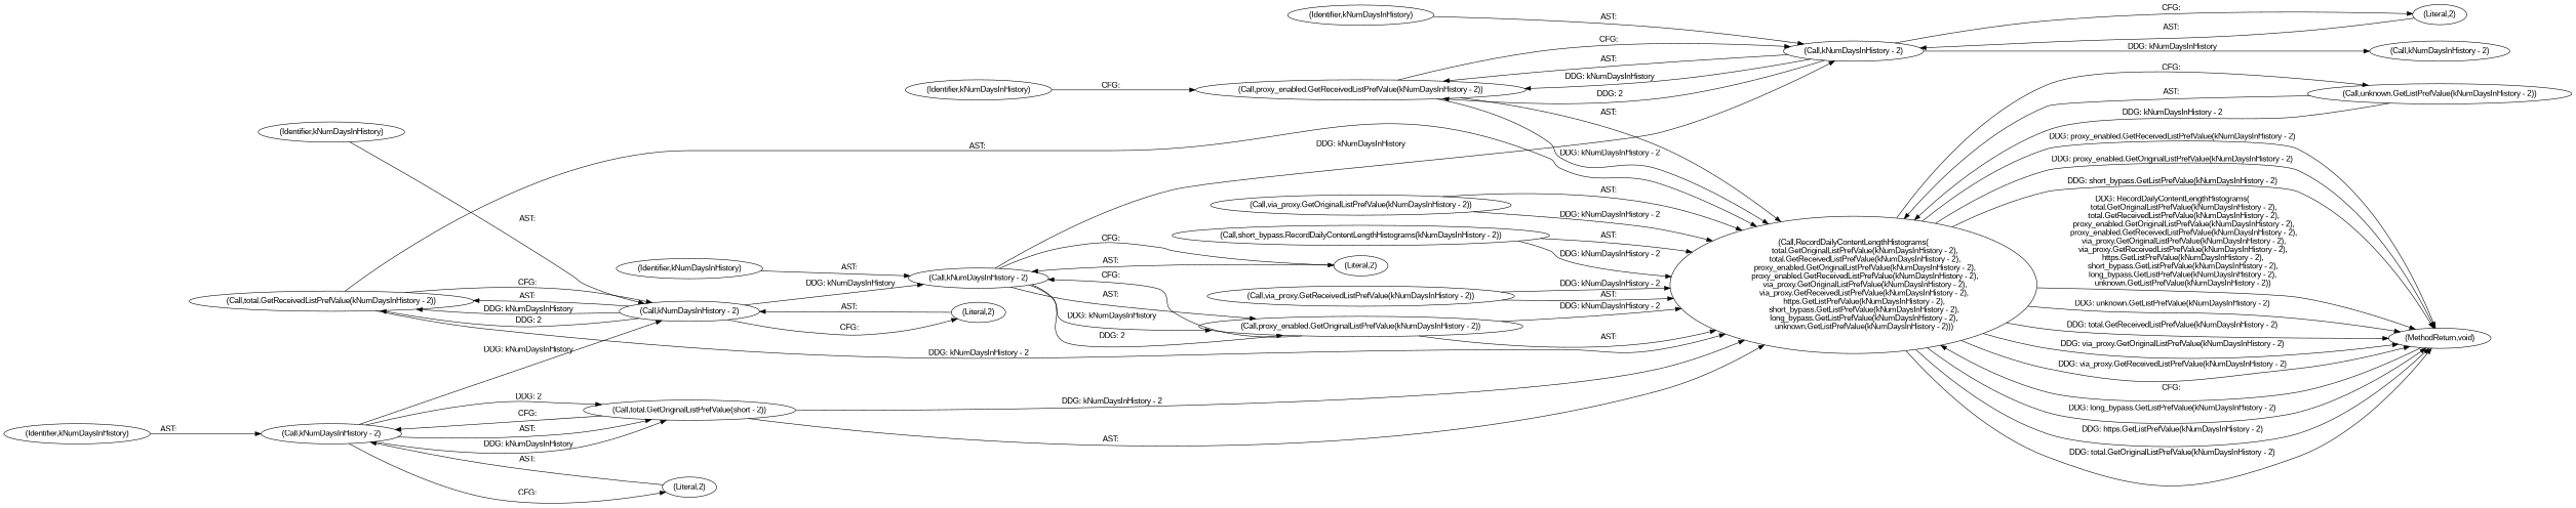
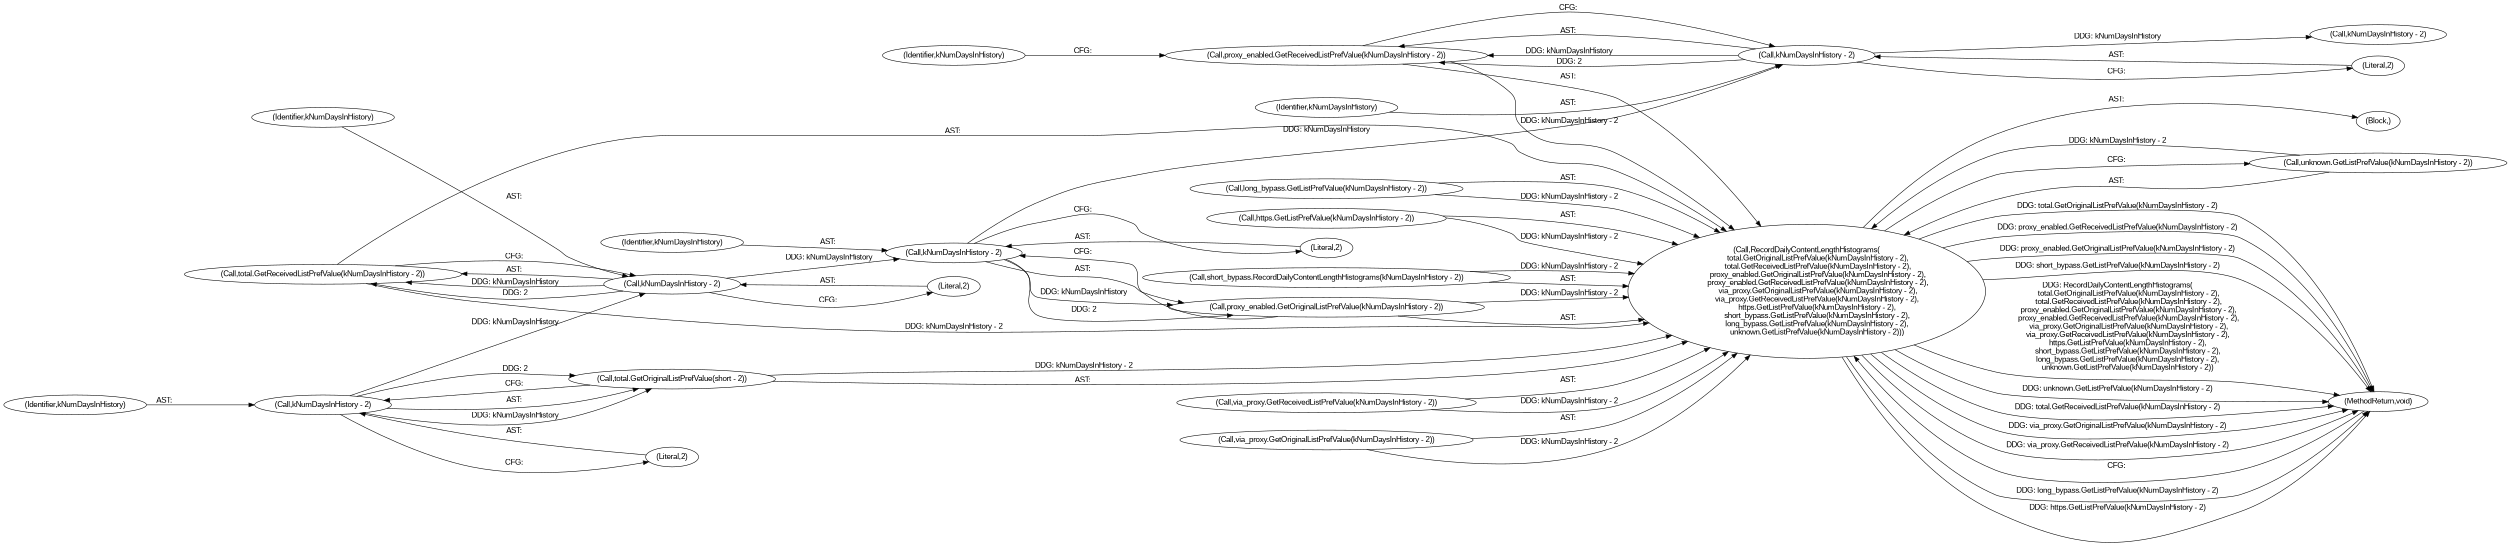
  digraph {
    fontname="Liberation Sans"
    rankdir=LR
    node [fontname="Liberation Sans"]
    edge [fontname="Liberation Sans"]
    n1 [label="(Call,proxy_enabled.GetReceivedListPrefValue(kNumDaysInHistory - 2))"]
    n2 [label="(Call,kNumDaysInHistory - 2)"]
    n3 [label="(Call,RecordDailyContentLengthHistograms(\n           total.GetOriginalListPrefValue(kNumDaysInHistory - 2),\n           total.GetReceivedListPrefValue(kNumDaysInHistory - 2),\n           proxy_enabled.GetOriginalListPrefValue(kNumDaysInHistory - 2),\n           proxy_enabled.GetReceivedListPrefValue(kNumDaysInHistory - 2),\n           via_proxy.GetOriginalListPrefValue(kNumDaysInHistory - 2),\n          via_proxy.GetReceivedListPrefValue(kNumDaysInHistory - 2),\n          https.GetListPrefValue(kNumDaysInHistory - 2),\n          short_bypass.GetListPrefValue(kNumDaysInHistory - 2),\n          long_bypass.GetListPrefValue(kNumDaysInHistory - 2),\n          unknown.GetListPrefValue(kNumDaysInHistory - 2)))"]
    n4 [label="(Literal,2)"]
    n5 [label="(Call,kNumDaysInHistory - 2)"]
+   n6 [label="(Block,)"]
    n7 [label="(Call,unknown.GetListPrefValue(kNumDaysInHistory - 2))"]
    n8 [label="(MethodReturn,void)"]
    n9 [label="(Call,kNumDaysInHistory - 2)"]
    n10 [label="(Call,proxy_enabled.GetOriginalListPrefValue(kNumDaysInHistory - 2))"]
    n11 [label="(Literal,2)"]
    n12 [label="(Call,kNumDaysInHistory - 2)"]
    n13 [label="(Literal,2)"]
    n14 [label="(Call,total.GetReceivedListPrefValue(kNumDaysInHistory - 2))"]
    n15 [label="(Call,kNumDaysInHistory - 2)"]
    n16 [label="(Literal,2)"]
    n17 [label="(Call,total.GetOriginalListPrefValue(short - 2))"]
    n18 [label="(Identifier,kNumDaysInHistory)"]
    n19 [label="(Identifier,kNumDaysInHistory)"]
    n20 [label="(Identifier,kNumDaysInHistory)"]
    n21 [label="(Call,via_proxy.GetReceivedListPrefValue(kNumDaysInHistory - 2))"]
    n22 [label="(Identifier,kNumDaysInHistory)"]
    n23 [label="(Call,via_proxy.GetOriginalListPrefValue(kNumDaysInHistory - 2))"]
    n24 [label="(Call,short_bypass.RecordDailyContentLengthHistograms(kNumDaysInHistory - 2))"]
    n25 [label="(Identifier,kNumDaysInHistory)"]
+   n26 [label="(Call,long_bypass.GetListPrefValue(kNumDaysInHistory - 2))"]
+   n27 [label="(Call,https.GetListPrefValue(kNumDaysInHistory - 2))"]
    n1 -> n2 [label="CFG: "]
    n1 -> n3 [label="AST: "]
    n1 -> n3 [label="DDG: kNumDaysInHistory - 2"]
    n2 -> n1 [label="AST: "]
    n2 -> n1 [label="DDG: kNumDaysInHistory"]
    n2 -> n1 [label="DDG: 2"]
    n2 -> n4 [label="CFG: "]
    n2 -> n5 [label="DDG: kNumDaysInHistory"]
+   n3 -> n6 [label="AST: "]
    n3 -> n7 [label="CFG: "]
    n3 -> n8 [label="DDG: long_bypass.GetListPrefValue(kNumDaysInHistory - 2)"]
    n3 -> n8 [label="DDG: https.GetListPrefValue(kNumDaysInHistory - 2)"]
    n3 -> n8 [label="DDG: total.GetOriginalListPrefValue(kNumDaysInHistory - 2)"]
    n3 -> n8 [label="DDG: proxy_enabled.GetReceivedListPrefValue(kNumDaysInHistory - 2)"]
    n3 -> n8 [label="DDG: proxy_enabled.GetOriginalListPrefValue(kNumDaysInHistory - 2)"]
    n3 -> n8 [label="DDG: short_bypass.GetListPrefValue(kNumDaysInHistory - 2)"]
    n3 -> n8 [label="DDG: RecordDailyContentLengthHistograms(\n           total.GetOriginalListPrefValue(kNumDaysInHistory - 2),\n           total.GetReceivedListPrefValue(kNumDaysInHistory - 2),\n           proxy_enabled.GetOriginalListPrefValue(kNumDaysInHistory - 2),\n           proxy_enabled.GetReceivedListPrefValue(kNumDaysInHistory - 2),\n           via_proxy.GetOriginalListPrefValue(kNumDaysInHistory - 2),\n          via_proxy.GetReceivedListPrefValue(kNumDaysInHistory - 2),\n          https.GetListPrefValue(kNumDaysInHistory - 2),\n          short_bypass.GetListPrefValue(kNumDaysInHistory - 2),\n          long_bypass.GetListPrefValue(kNumDaysInHistory - 2),\n          unknown.GetListPrefValue(kNumDaysInHistory - 2))"]
    n3 -> n8 [label="DDG: unknown.GetListPrefValue(kNumDaysInHistory - 2)"]
    n3 -> n8 [label="DDG: total.GetReceivedListPrefValue(kNumDaysInHistory - 2)"]
    n3 -> n8 [label="DDG: via_proxy.GetOriginalListPrefValue(kNumDaysInHistory - 2)"]
    n3 -> n8 [label="DDG: via_proxy.GetReceivedListPrefValue(kNumDaysInHistory - 2)"]
    n4 -> n2 [label="AST: "]
    n7 -> n3 [label="AST: "]
    n7 -> n3 [label="DDG: kNumDaysInHistory - 2"]
    n8 -> n3 [label="CFG: "]
    n9 -> n2 [label="DDG: kNumDaysInHistory"]
    n9 -> n10 [label="AST: "]
    n9 -> n10 [label="DDG: kNumDaysInHistory"]
    n9 -> n10 [label="DDG: 2"]
    n9 -> n11 [label="CFG: "]
    n10 -> n3 [label="AST: "]
    n10 -> n3 [label="DDG: kNumDaysInHistory - 2"]
    n10 -> n9 [label="CFG: "]
    n11 -> n9 [label="AST: "]
    n12 -> n9 [label="DDG: kNumDaysInHistory"]
    n12 -> n13 [label="CFG: "]
    n12 -> n14 [label="AST: "]
    n12 -> n14 [label="DDG: kNumDaysInHistory"]
    n12 -> n14 [label="DDG: 2"]
    n13 -> n12 [label="AST: "]
    n14 -> n3 [label="AST: "]
    n14 -> n3 [label="DDG: kNumDaysInHistory - 2"]
    n14 -> n12 [label="CFG: "]
    n15 -> n12 [label="DDG: kNumDaysInHistory"]
    n15 -> n16 [label="CFG: "]
    n15 -> n17 [label="AST: "]
    n15 -> n17 [label="DDG: kNumDaysInHistory"]
    n15 -> n17 [label="DDG: 2"]
    n16 -> n15 [label="AST: "]
    n17 -> n3 [label="AST: "]
    n17 -> n3 [label="DDG: kNumDaysInHistory - 2"]
    n17 -> n15 [label="CFG: "]
    n18 -> n2 [label="AST: "]
    n19 -> n12 [label="AST: "]
    n20 -> n9 [label="AST: "]
    n21 -> n3 [label="AST: "]
    n21 -> n3 [label="DDG: kNumDaysInHistory - 2"]
    n22 -> n1 [label="CFG: "]
    n23 -> n3 [label="AST: "]
    n23 -> n3 [label="DDG: kNumDaysInHistory - 2"]
    n24 -> n3 [label="AST: "]
    n24 -> n3 [label="DDG: kNumDaysInHistory - 2"]
    n25 -> n15 [label="AST: "]
+   n26 -> n3 [label="AST: "]
+   n26 -> n3 [label="DDG: kNumDaysInHistory - 2"]
+   n27 -> n3 [label="AST: "]
+   n27 -> n3 [label="DDG: kNumDaysInHistory - 2"]
  }
